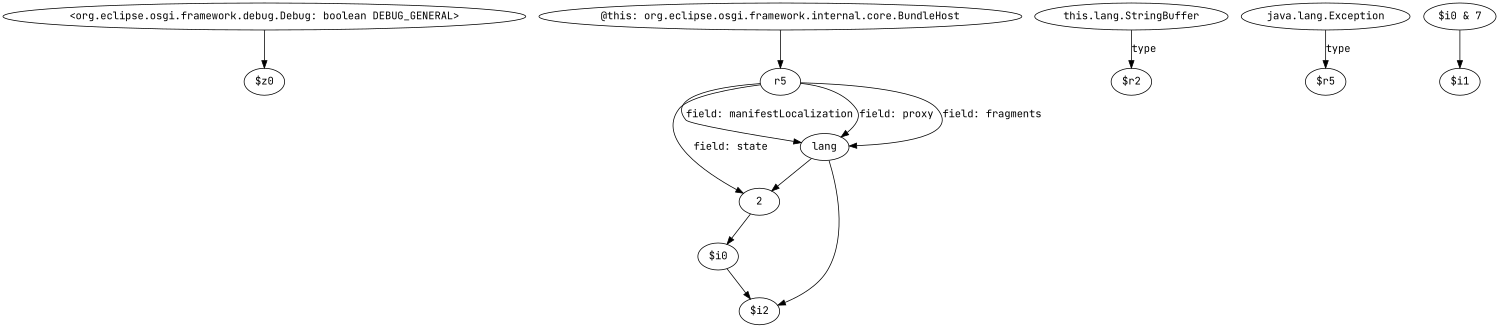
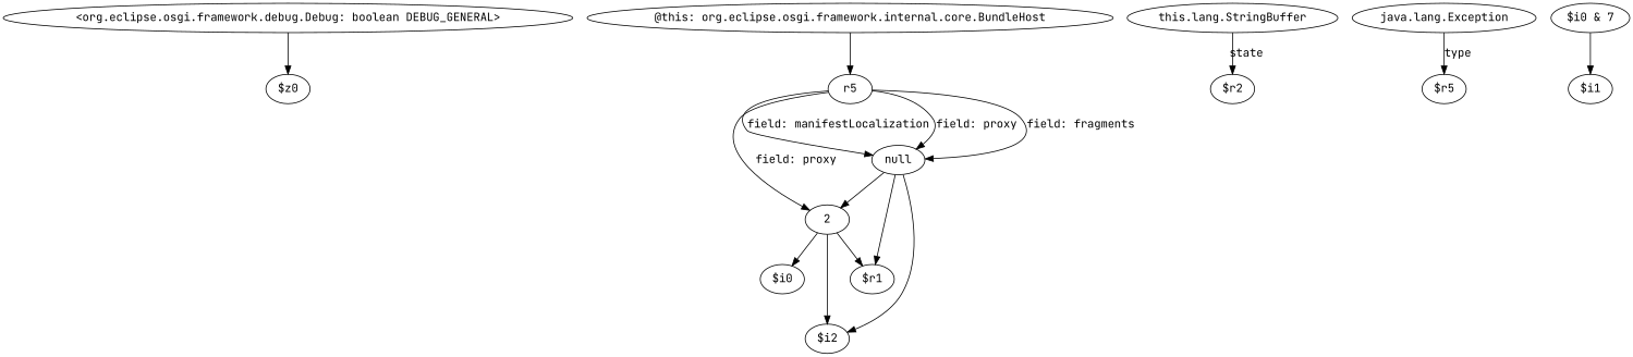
  digraph {
    fontname="JetBrains Mono"
    node [fontname="JetBrains Mono"]
    edge [fontname="JetBrains Mono"]
    n1 [label="<org.eclipse.osgi.framework.debug.Debug: boolean DEBUG_GENERAL>"]
    n2 [label="$z0"]
    n3 [label=r5]
    n4 [label=2]
-   n5 [label=lang]
+   n5 [label=null]
    n6 [label="$i2"]
    n7 [label="$i0"]
+   n8 [label="$r1"]
    n9 [label="this.lang.StringBuffer"]
    n10 [label="$r2"]
    n11 [label="java.lang.Exception"]
    n12 [label="$r5"]
    n13 [label="@this: org.eclipse.osgi.framework.internal.core.BundleHost"]
    n14 [label="$i0 & 7"]
    n15 [label="$i1"]
    n1 -> n2
-   n3 -> n4 [label="field: state"]
+   n3 -> n4 [label="field: proxy"]
    n3 -> n5 [label="field: proxy"]
    n3 -> n5 [label="field: fragments"]
    n3 -> n5 [label="field: manifestLocalization"]
-   n7 -> n6
+   n4 -> n6
    n4 -> n7
+   n4 -> n8
    n5 -> n4
    n5 -> n6
-   n9 -> n10 [label=type]
+   n5 -> n8
+   n9 -> n10 [label=state]
    n11 -> n12 [label=type]
    n13 -> n3
    n14 -> n15
  }
